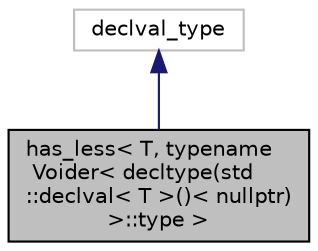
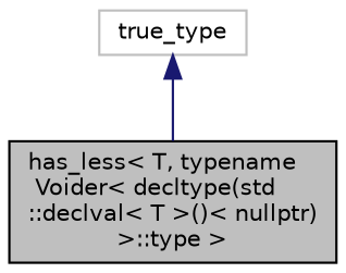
  digraph {
    fontname="DejaVu Sans"
    node [fontname="DejaVu Sans" fontsize=10 shape=record style=filled]
    n1 [color=black fillcolor=grey75 fontcolor=black height=0.2 label="has_less\< T, typename\l Voider\< decltype(std\l::declval\< T \>()\< nullptr)\l\>::type \>" width=0.4]
-   n2 [color=grey75 fillcolor=white height=0.2 label=declval_type width=0.4]
+   n2 [color=grey75 fillcolor=white height=0.2 label=true_type width=0.4]
    n2 -> n1 [color=midnightblue dir=back fontname="DejaVu Sans" fontsize=10 labelfontname=Helvetica labelfontsize=10 style=solid]
  }
